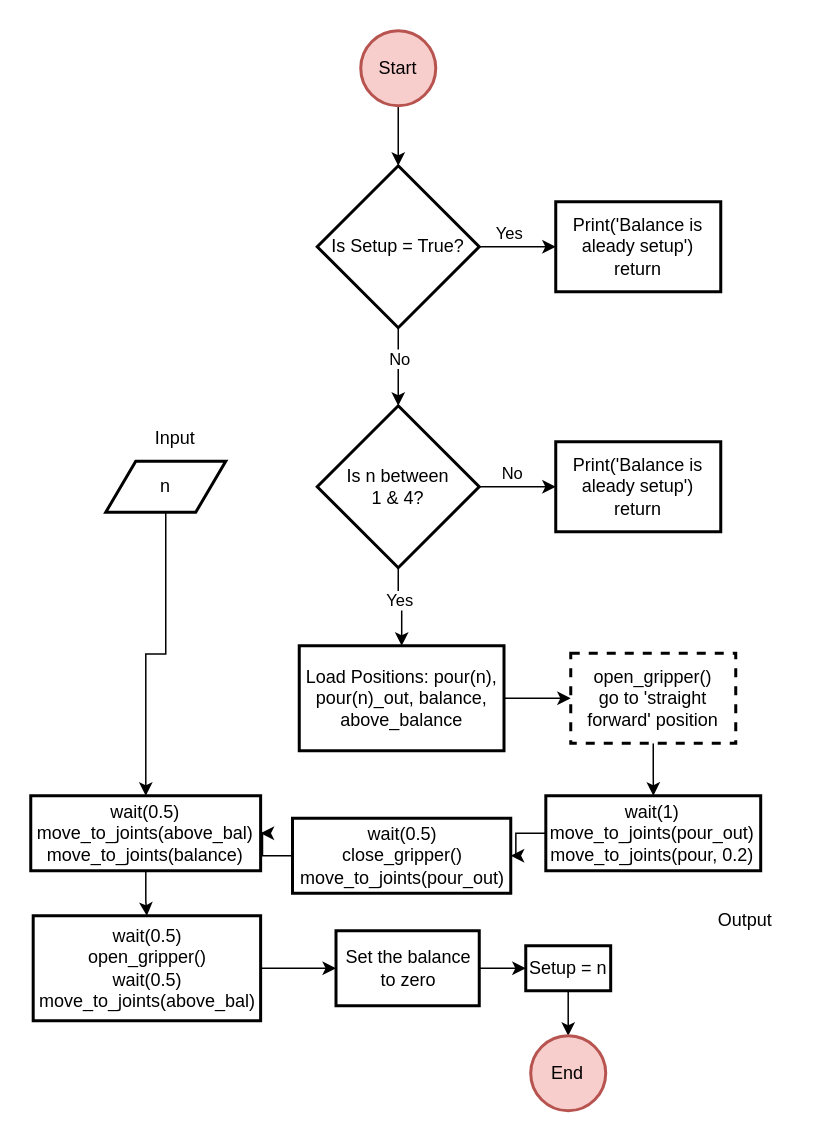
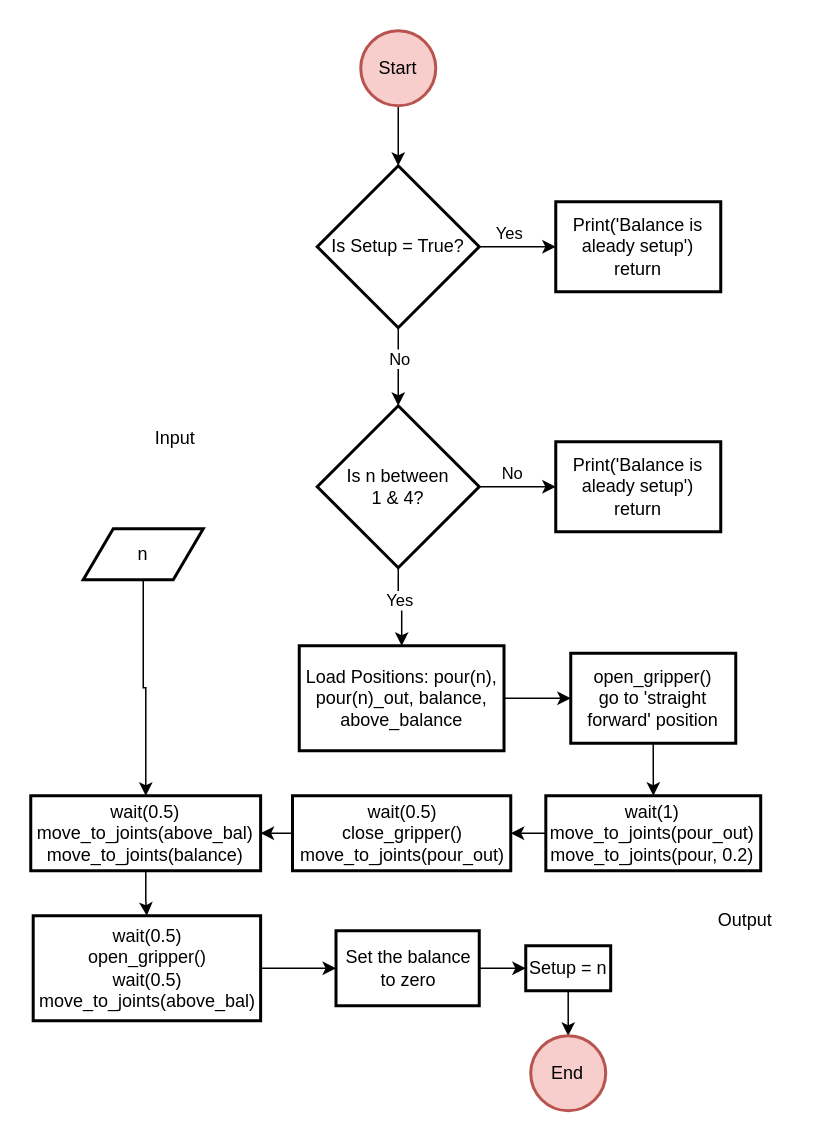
  <mxCell id="0" />
  <mxCell id="1" parent="0" />
  <mxCell id="2" style="edgeStyle=orthogonalEdgeStyle;rounded=0;orthogonalLoop=1;jettySize=auto;html=1;" parent="1" source="6" target="9" edge="1"><mxGeometry relative="1" as="geometry" /></mxCell>
  <mxCell id="3" value="Yes" style="edgeLabel;html=1;align=center;verticalAlign=middle;resizable=0;points=[];" parent="2" vertex="1" connectable="0"><mxGeometry x="-0.271" y="3" relative="1" as="geometry"><mxPoint y="-7" as="offset" /></mxGeometry></mxCell>
  <mxCell id="4" style="edgeStyle=orthogonalEdgeStyle;rounded=0;orthogonalLoop=1;jettySize=auto;html=1;" parent="1" edge="1"><mxGeometry relative="1" as="geometry"><mxPoint x="265" y="218" as="sourcePoint" /><mxPoint x="265" y="270" as="targetPoint" /></mxGeometry></mxCell>
  <mxCell id="5" value="No" style="edgeLabel;html=1;align=center;verticalAlign=middle;resizable=0;points=[];" parent="4" vertex="1" connectable="0"><mxGeometry x="-0.269" y="-1" relative="1" as="geometry"><mxPoint x="1" y="1" as="offset" /></mxGeometry></mxCell>
  <mxCell id="6" value="Is Setup = True?" style="rhombus;strokeWidth=2;whiteSpace=wrap;" parent="1" vertex="1"><mxGeometry x="211" y="110" width="108" height="108" as="geometry" /></mxCell>
  <mxCell id="7" style="edgeStyle=orthogonalEdgeStyle;rounded=0;orthogonalLoop=1;jettySize=auto;html=1;" parent="1" source="8" target="22" edge="1"><mxGeometry relative="1" as="geometry" /></mxCell>
  <mxCell id="8" value="Load Positions: pour(n), pour(n)_out, balance, above_balance" style="whiteSpace=wrap;strokeWidth=2;" parent="1" vertex="1"><mxGeometry x="199" y="430" width="136.5" height="70" as="geometry" /></mxCell>
  <mxCell id="9" value="Print('Balance is aleady setup')&#10;return" style="whiteSpace=wrap;strokeWidth=2;" parent="1" vertex="1"><mxGeometry x="370" y="134" width="110" height="60" as="geometry" /></mxCell>
  <mxCell id="10" style="edgeStyle=orthogonalEdgeStyle;rounded=0;orthogonalLoop=1;jettySize=auto;html=1;" parent="1" source="11" target="6" edge="1"><mxGeometry relative="1" as="geometry" /></mxCell>
  <mxCell id="11" value="Start" style="ellipse;whiteSpace=wrap;html=1;aspect=fixed;strokeWidth=2;fillColor=#f8cecc;strokeColor=#b85450;" parent="1" vertex="1"><mxGeometry x="240" y="20" width="50" height="50" as="geometry" /></mxCell>
  <mxCell id="12" value="" style="edgeStyle=orthogonalEdgeStyle;rounded=0;orthogonalLoop=1;jettySize=auto;html=1;" parent="1" source="13" target="28" edge="1"><mxGeometry relative="1" as="geometry" /></mxCell>
- <mxCell id="13" value="n" style="shape=parallelogram;perimeter=parallelogramPerimeter;whiteSpace=wrap;html=1;fixedSize=1;strokeWidth=2;" parent="1" vertex="1"><mxGeometry x="70" y="307" width="80" height="34" as="geometry" /></mxCell>
+ <mxCell id="13" value="n" style="shape=parallelogram;perimeter=parallelogramPerimeter;whiteSpace=wrap;html=1;fixedSize=1;strokeWidth=2;" parent="1" vertex="1"><mxGeometry x="55" y="352" width="80" height="34" as="geometry" /></mxCell>
  <mxCell id="14" value="Input" style="text;html=1;align=center;verticalAlign=middle;resizable=0;points=[];autosize=1;strokeColor=none;fillColor=none;" parent="1" vertex="1"><mxGeometry x="91" y="277" width="50" height="30" as="geometry" /></mxCell>
  <mxCell id="15" value="" style="edgeStyle=orthogonalEdgeStyle;rounded=0;orthogonalLoop=1;jettySize=auto;html=1;" parent="1" edge="1"><mxGeometry relative="1" as="geometry"><mxPoint x="319" y="324" as="sourcePoint" /><mxPoint x="370" y="324" as="targetPoint" /></mxGeometry></mxCell>
  <mxCell id="16" value="No" style="edgeLabel;html=1;align=center;verticalAlign=middle;resizable=0;points=[];" parent="15" vertex="1" connectable="0"><mxGeometry x="-0.161" y="-1" relative="1" as="geometry"><mxPoint y="-11" as="offset" /></mxGeometry></mxCell>
  <mxCell id="17" style="edgeStyle=orthogonalEdgeStyle;rounded=0;orthogonalLoop=1;jettySize=auto;html=1;" parent="1" source="19" target="8" edge="1"><mxGeometry relative="1" as="geometry" /></mxCell>
  <mxCell id="18" value="Yes" style="edgeLabel;html=1;align=center;verticalAlign=middle;resizable=0;points=[];" parent="17" vertex="1" connectable="0"><mxGeometry x="-0.215" relative="1" as="geometry"><mxPoint as="offset" /></mxGeometry></mxCell>
  <mxCell id="19" value="Is n between &#10;1 &amp; 4?" style="rhombus;strokeWidth=2;whiteSpace=wrap;" parent="1" vertex="1"><mxGeometry x="211" y="270" width="108" height="108" as="geometry" /></mxCell>
  <mxCell id="20" value="Print('Balance is aleady setup')&#10;return" style="whiteSpace=wrap;strokeWidth=2;" parent="1" vertex="1"><mxGeometry x="370" y="294" width="110" height="60" as="geometry" /></mxCell>
  <mxCell id="21" value="" style="edgeStyle=orthogonalEdgeStyle;rounded=0;orthogonalLoop=1;jettySize=auto;html=1;" parent="1" source="22" target="24" edge="1"><mxGeometry relative="1" as="geometry" /></mxCell>
- <mxCell id="22" value="open_gripper()&#10;go to 'straight forward' position" style="whiteSpace=wrap;strokeWidth=2;dashed=1;" parent="1" vertex="1"><mxGeometry x="380" y="435" width="110" height="60" as="geometry" /></mxCell>
+ <mxCell id="22" value="open_gripper()&#10;go to 'straight forward' position" style="whiteSpace=wrap;strokeWidth=2;" parent="1" vertex="1"><mxGeometry x="380" y="435" width="110" height="60" as="geometry" /></mxCell>
  <mxCell id="23" value="" style="edgeStyle=orthogonalEdgeStyle;rounded=0;orthogonalLoop=1;jettySize=auto;html=1;" parent="1" source="24" target="26" edge="1"><mxGeometry relative="1" as="geometry" /></mxCell>
  <mxCell id="24" value="wait(1)&#10;move_to_joints(pour_out)&#10;move_to_joints(pour, 0.2)" style="whiteSpace=wrap;strokeWidth=2;" parent="1" vertex="1"><mxGeometry x="363.38" y="530" width="143.25" height="50" as="geometry" /></mxCell>
  <mxCell id="25" value="" style="edgeStyle=orthogonalEdgeStyle;rounded=0;orthogonalLoop=1;jettySize=auto;html=1;" parent="1" source="26" target="28" edge="1"><mxGeometry relative="1" as="geometry" /></mxCell>
- <mxCell id="26" value="wait(0.5)&#10;close_gripper()&#10;move_to_joints(pour_out)" style="whiteSpace=wrap;strokeWidth=2;" parent="1" vertex="1"><mxGeometry x="194.5" y="545" width="145.5" height="50" as="geometry" /></mxCell>
+ <mxCell id="26" value="wait(0.5)&#10;close_gripper()&#10;move_to_joints(pour_out)" style="whiteSpace=wrap;strokeWidth=2;" parent="1" vertex="1"><mxGeometry x="194.5" y="530" width="145.5" height="50" as="geometry" /></mxCell>
  <mxCell id="27" style="edgeStyle=orthogonalEdgeStyle;rounded=0;orthogonalLoop=1;jettySize=auto;html=1;" parent="1" source="28" target="30" edge="1"><mxGeometry relative="1" as="geometry" /></mxCell>
  <mxCell id="28" value="wait(0.5)&#10;move_to_joints(above_bal)&#10;move_to_joints(balance)" style="whiteSpace=wrap;strokeWidth=2;" parent="1" vertex="1"><mxGeometry x="20" y="530" width="153.25" height="50" as="geometry" /></mxCell>
  <mxCell id="29" value="" style="edgeStyle=orthogonalEdgeStyle;rounded=0;orthogonalLoop=1;jettySize=auto;html=1;" edge="1" parent="1" source="30" target="32"><mxGeometry relative="1" as="geometry" /></mxCell>
  <mxCell id="30" value="&#10;wait(0.5)&#10;open_gripper()&#10;wait(0.5)&#10;move_to_joints(above_bal)&#10;" style="whiteSpace=wrap;strokeWidth=2;" parent="1" vertex="1"><mxGeometry x="21.63" y="610" width="151.62" height="70" as="geometry" /></mxCell>
  <mxCell id="31" value="" style="edgeStyle=orthogonalEdgeStyle;rounded=0;orthogonalLoop=1;jettySize=auto;html=1;" edge="1" parent="1" source="32" target="34"><mxGeometry relative="1" as="geometry" /></mxCell>
  <mxCell id="32" value="Set the balance to zero" style="whiteSpace=wrap;strokeWidth=2;" vertex="1" parent="1"><mxGeometry x="223.5" y="620" width="95.5" height="50" as="geometry" /></mxCell>
  <mxCell id="33" value="" style="edgeStyle=orthogonalEdgeStyle;rounded=0;orthogonalLoop=1;jettySize=auto;html=1;" edge="1" parent="1" source="34" target="36"><mxGeometry relative="1" as="geometry" /></mxCell>
  <mxCell id="34" value="Setup = n" style="whiteSpace=wrap;strokeWidth=2;" vertex="1" parent="1"><mxGeometry x="350" y="630" width="56.62" height="30" as="geometry" /></mxCell>
  <mxCell id="35" value="Output" style="text;html=1;align=center;verticalAlign=middle;resizable=0;points=[];autosize=1;strokeColor=none;fillColor=none;" vertex="1" parent="1"><mxGeometry x="466" y="598" width="60" height="30" as="geometry" /></mxCell>
  <mxCell id="36" value="End" style="ellipse;whiteSpace=wrap;html=1;aspect=fixed;strokeWidth=2;fillColor=#f8cecc;strokeColor=#b85450;" vertex="1" parent="1"><mxGeometry x="353.31" y="690" width="50" height="50" as="geometry" /></mxCell>
